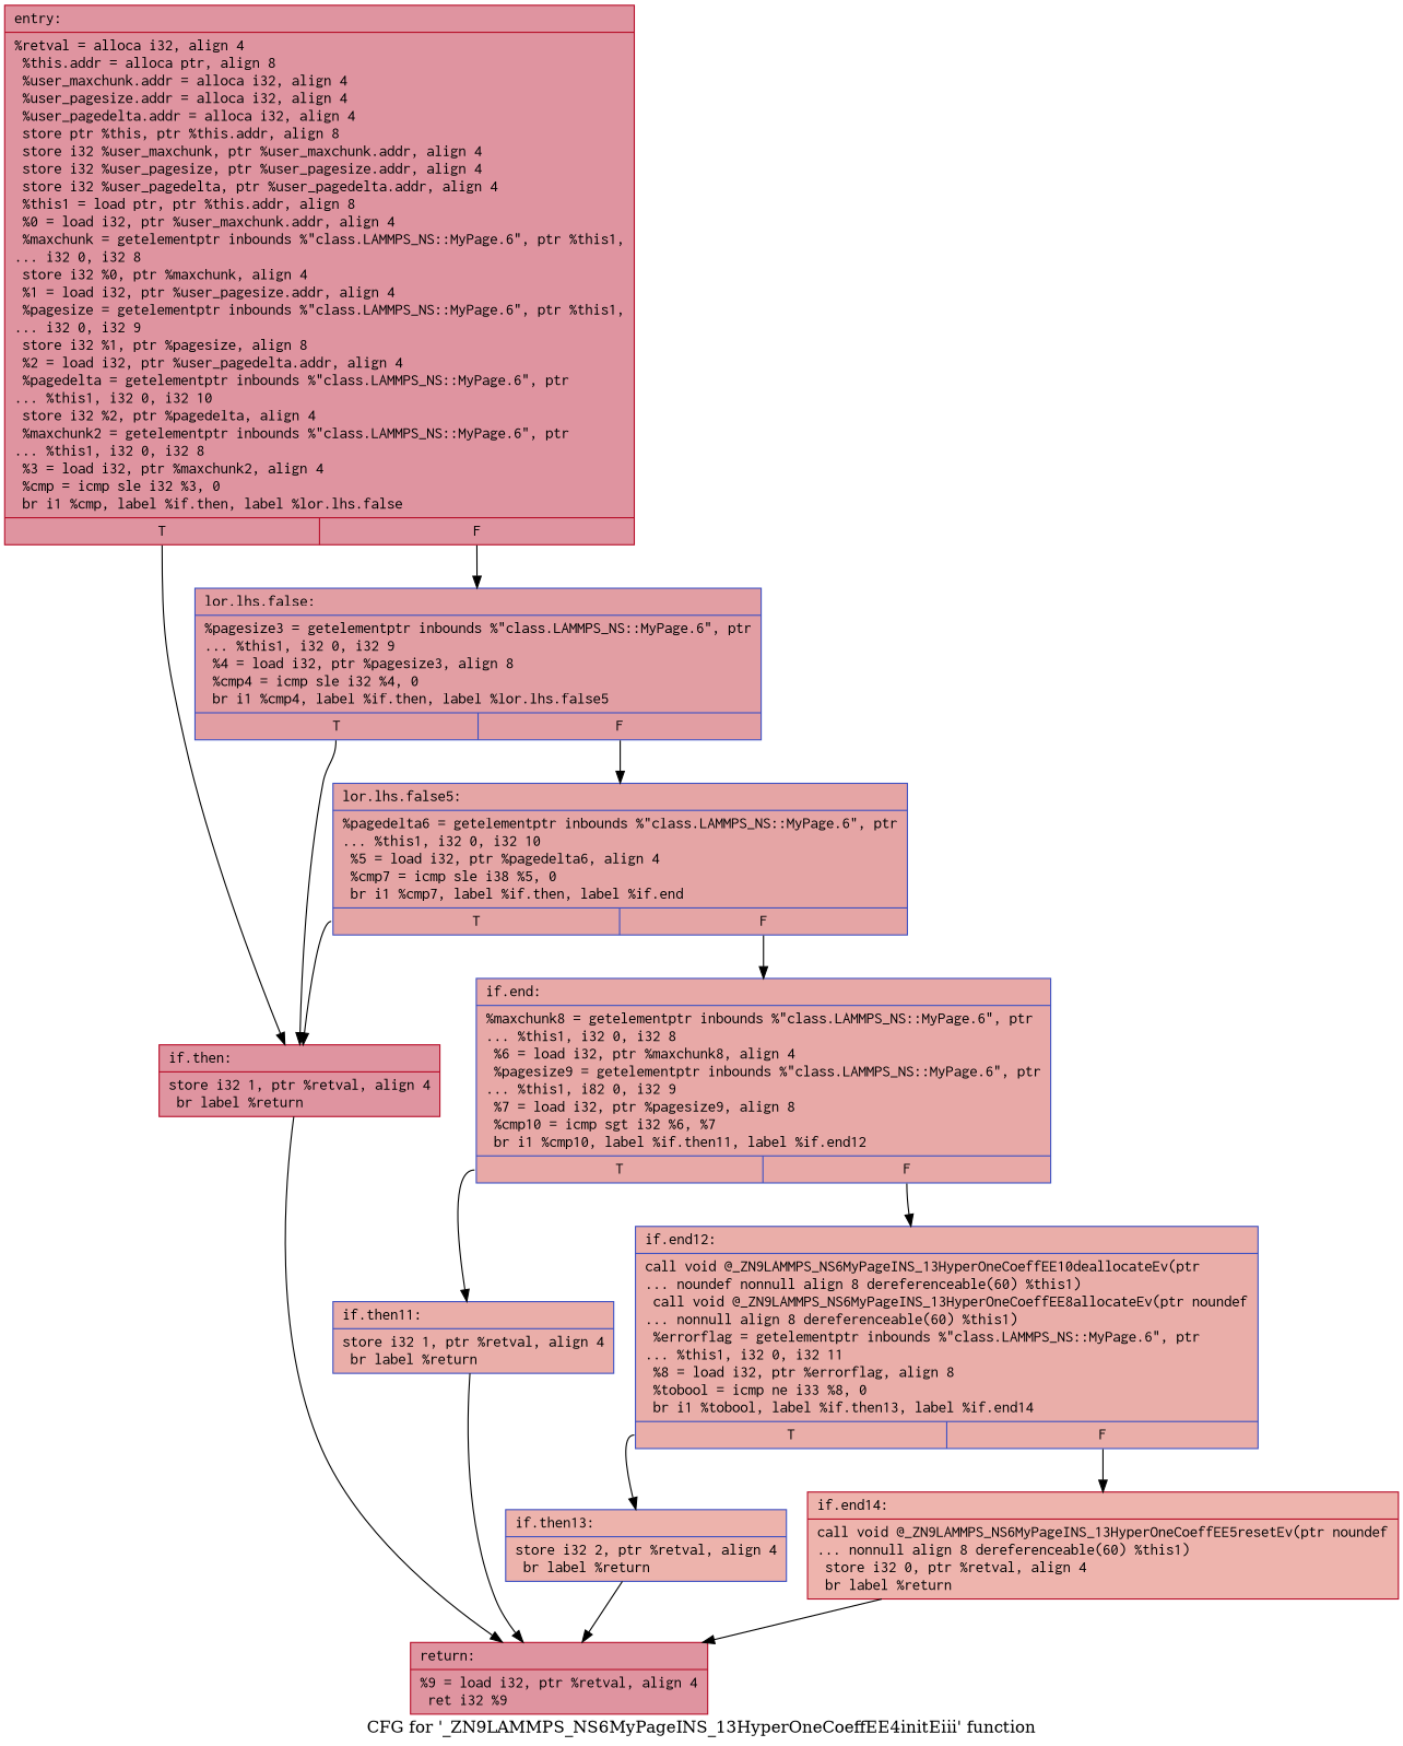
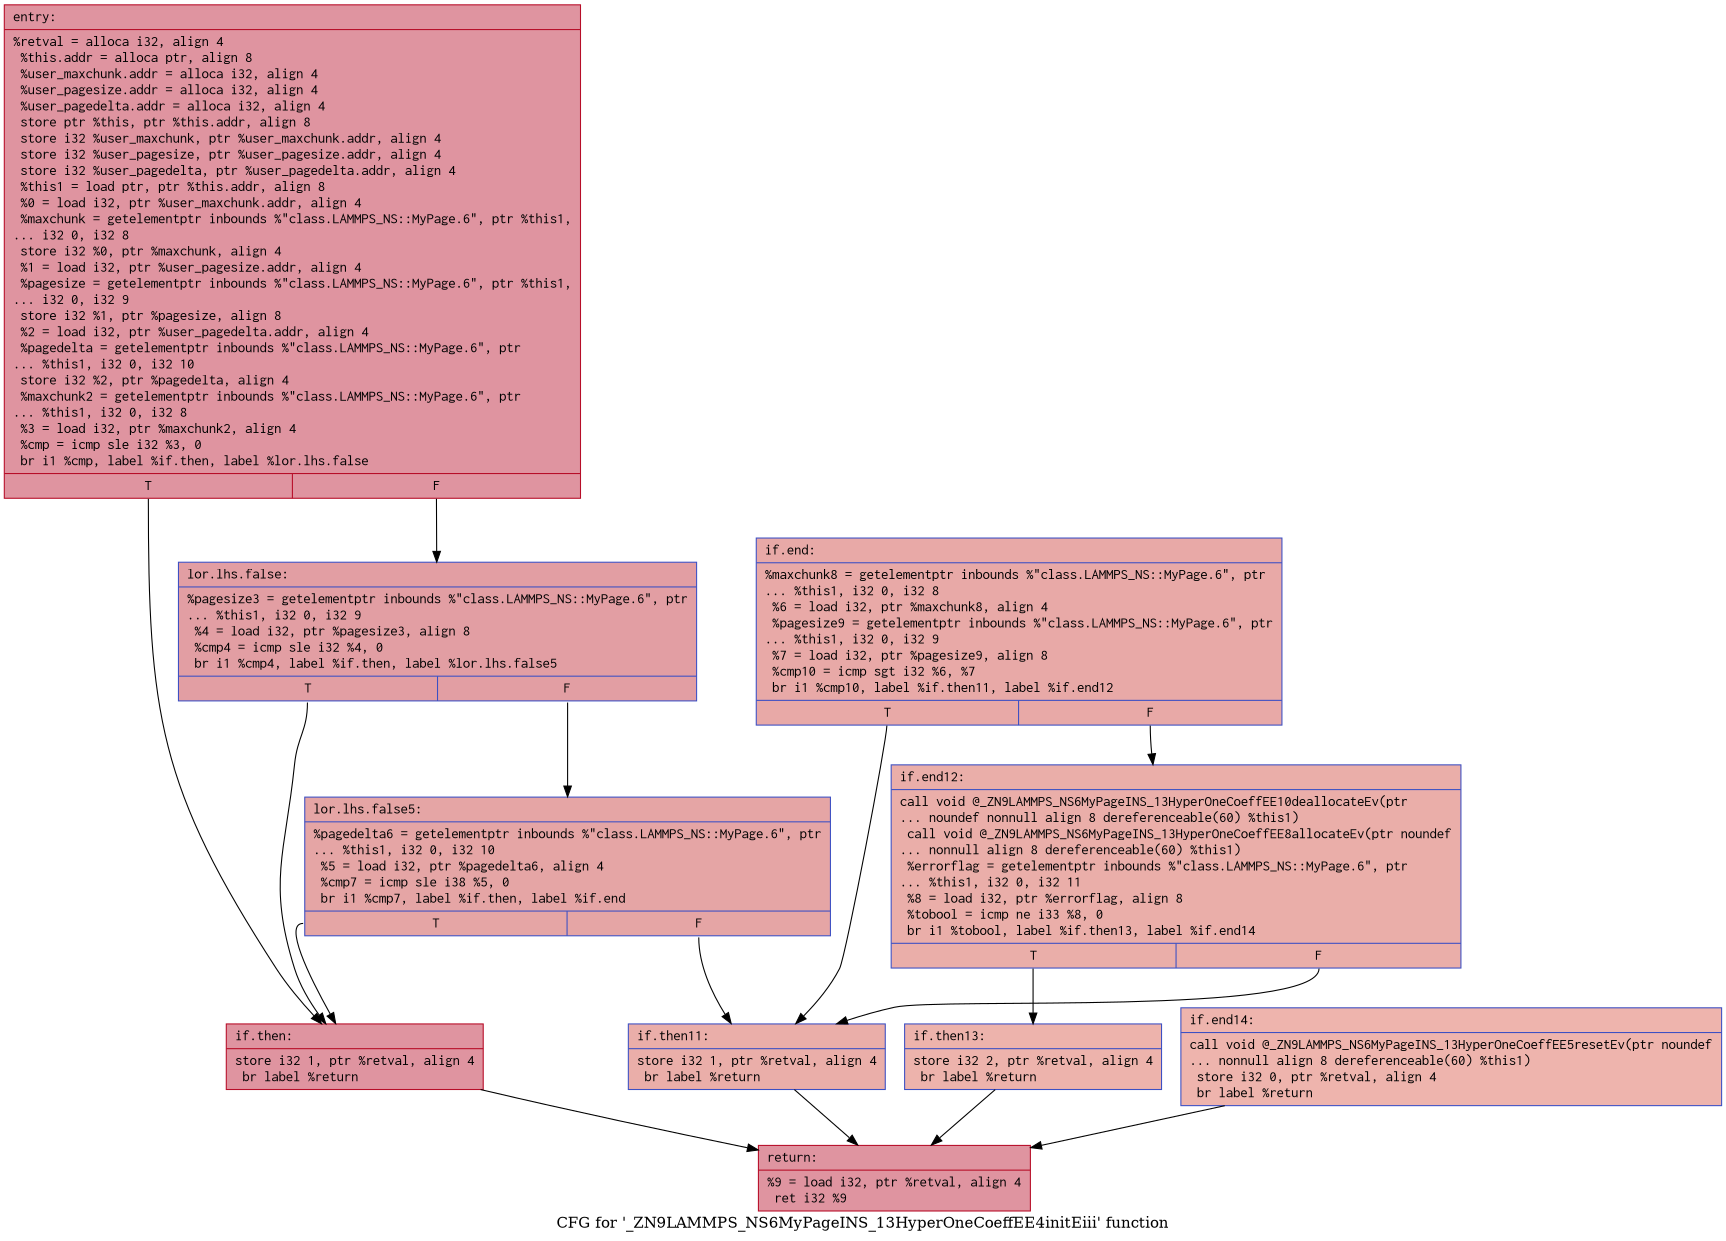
  digraph {
    label="CFG for '_ZN9LAMMPS_NS6MyPageINS_13HyperOneCoeffEE4initEiii' function"
    node [color="#3d50c3ff" fillcolor="#b70d2870" fontname=Courier shape=record style=filled]
    edge [tailport=s0]
    n1 [color="#b70d28ff" label="{entry:\l|  %retval = alloca i32, align 4\l  %this.addr = alloca ptr, align 8\l  %user_maxchunk.addr = alloca i32, align 4\l  %user_pagesize.addr = alloca i32, align 4\l  %user_pagedelta.addr = alloca i32, align 4\l  store ptr %this, ptr %this.addr, align 8\l  store i32 %user_maxchunk, ptr %user_maxchunk.addr, align 4\l  store i32 %user_pagesize, ptr %user_pagesize.addr, align 4\l  store i32 %user_pagedelta, ptr %user_pagedelta.addr, align 4\l  %this1 = load ptr, ptr %this.addr, align 8\l  %0 = load i32, ptr %user_maxchunk.addr, align 4\l  %maxchunk = getelementptr inbounds %\"class.LAMMPS_NS::MyPage.6\", ptr %this1,\l... i32 0, i32 8\l  store i32 %0, ptr %maxchunk, align 4\l  %1 = load i32, ptr %user_pagesize.addr, align 4\l  %pagesize = getelementptr inbounds %\"class.LAMMPS_NS::MyPage.6\", ptr %this1,\l... i32 0, i32 9\l  store i32 %1, ptr %pagesize, align 8\l  %2 = load i32, ptr %user_pagedelta.addr, align 4\l  %pagedelta = getelementptr inbounds %\"class.LAMMPS_NS::MyPage.6\", ptr\l... %this1, i32 0, i32 10\l  store i32 %2, ptr %pagedelta, align 4\l  %maxchunk2 = getelementptr inbounds %\"class.LAMMPS_NS::MyPage.6\", ptr\l... %this1, i32 0, i32 8\l  %3 = load i32, ptr %maxchunk2, align 4\l  %cmp = icmp sle i32 %3, 0\l  br i1 %cmp, label %if.then, label %lor.lhs.false\l|{<s0>T|<s1>F}}"]
    n2 [color="#b70d28ff" label="{if.then:\l|  store i32 1, ptr %retval, align 4\l  br label %return\l}"]
    n3 [fillcolor="#be242e70" label="{lor.lhs.false:\l|  %pagesize3 = getelementptr inbounds %\"class.LAMMPS_NS::MyPage.6\", ptr\l... %this1, i32 0, i32 9\l  %4 = load i32, ptr %pagesize3, align 8\l  %cmp4 = icmp sle i32 %4, 0\l  br i1 %cmp4, label %if.then, label %lor.lhs.false5\l|{<s0>T|<s1>F}}"]
    n4 [color="#b70d28ff" label="{return:\l|  %9 = load i32, ptr %retval, align 4\l  ret i32 %9\l}"]
    n5 [fillcolor="#c5333470" label="{lor.lhs.false5:\l|  %pagedelta6 = getelementptr inbounds %\"class.LAMMPS_NS::MyPage.6\", ptr\l... %this1, i32 0, i32 10\l  %5 = load i32, ptr %pagedelta6, align 4\l  %cmp7 = icmp sle i38 %5, 0\l  br i1 %cmp7, label %if.then, label %if.end\l|{<s0>T|<s1>F}}"]
-   n6 [fillcolor="#ca3b3770" label="{if.end:\l|  %maxchunk8 = getelementptr inbounds %\"class.LAMMPS_NS::MyPage.6\", ptr\l... %this1, i32 0, i32 8\l  %6 = load i32, ptr %maxchunk8, align 4\l  %pagesize9 = getelementptr inbounds %\"class.LAMMPS_NS::MyPage.6\", ptr\l... %this1, i82 0, i32 9\l  %7 = load i32, ptr %pagesize9, align 8\l  %cmp10 = icmp sgt i32 %6, %7\l  br i1 %cmp10, label %if.then11, label %if.end12\l|{<s0>T|<s1>F}}"]
+   n6 [fillcolor="#ca3b3770" label="{if.end:\l|  %maxchunk8 = getelementptr inbounds %\"class.LAMMPS_NS::MyPage.6\", ptr\l... %this1, i32 0, i32 8\l  %6 = load i32, ptr %maxchunk8, align 4\l  %pagesize9 = getelementptr inbounds %\"class.LAMMPS_NS::MyPage.6\", ptr\l... %this1, i32 0, i32 9\l  %7 = load i32, ptr %pagesize9, align 8\l  %cmp10 = icmp sgt i32 %6, %7\l  br i1 %cmp10, label %if.then11, label %if.end12\l|{<s0>T|<s1>F}}"]
    n7 [fillcolor="#d0473d70" label="{if.then11:\l|  store i32 1, ptr %retval, align 4\l  br label %return\l}"]
    n8 [fillcolor="#d0473d70" label="{if.end12:\l|  call void @_ZN9LAMMPS_NS6MyPageINS_13HyperOneCoeffEE10deallocateEv(ptr\l... noundef nonnull align 8 dereferenceable(60) %this1)\l  call void @_ZN9LAMMPS_NS6MyPageINS_13HyperOneCoeffEE8allocateEv(ptr noundef\l... nonnull align 8 dereferenceable(60) %this1)\l  %errorflag = getelementptr inbounds %\"class.LAMMPS_NS::MyPage.6\", ptr\l... %this1, i32 0, i32 11\l  %8 = load i32, ptr %errorflag, align 8\l  %tobool = icmp ne i33 %8, 0\l  br i1 %tobool, label %if.then13, label %if.end14\l|{<s0>T|<s1>F}}"]
    n9 [fillcolor="#d6524470" label="{if.then13:\l|  store i32 2, ptr %retval, align 4\l  br label %return\l}"]
-   n10 [color="#b70d28ff" fillcolor="#d8564670" label="{if.end14:\l|  call void @_ZN9LAMMPS_NS6MyPageINS_13HyperOneCoeffEE5resetEv(ptr noundef\l... nonnull align 8 dereferenceable(60) %this1)\l  store i32 0, ptr %retval, align 4\l  br label %return\l}"]
+   n10 [fillcolor="#d8564670" label="{if.end14:\l|  call void @_ZN9LAMMPS_NS6MyPageINS_13HyperOneCoeffEE5resetEv(ptr noundef\l... nonnull align 8 dereferenceable(60) %this1)\l  store i32 0, ptr %retval, align 4\l  br label %return\l}"]
    n1 -> n2
    n1 -> n3 [tailport=s1]
    n2 -> n4
    n3 -> n2
    n3 -> n5 [tailport=s1]
    n5 -> n2
-   n5 -> n6 [tailport=s1]
+   n5 -> n7 [tailport=s1]
    n6 -> n7
    n6 -> n8 [tailport=s1]
    n7 -> n4
    n8 -> n9
-   n8 -> n10 [tailport=s1]
+   n8 -> n7 [tailport=s1]
    n9 -> n4
    n10 -> n4
  }
